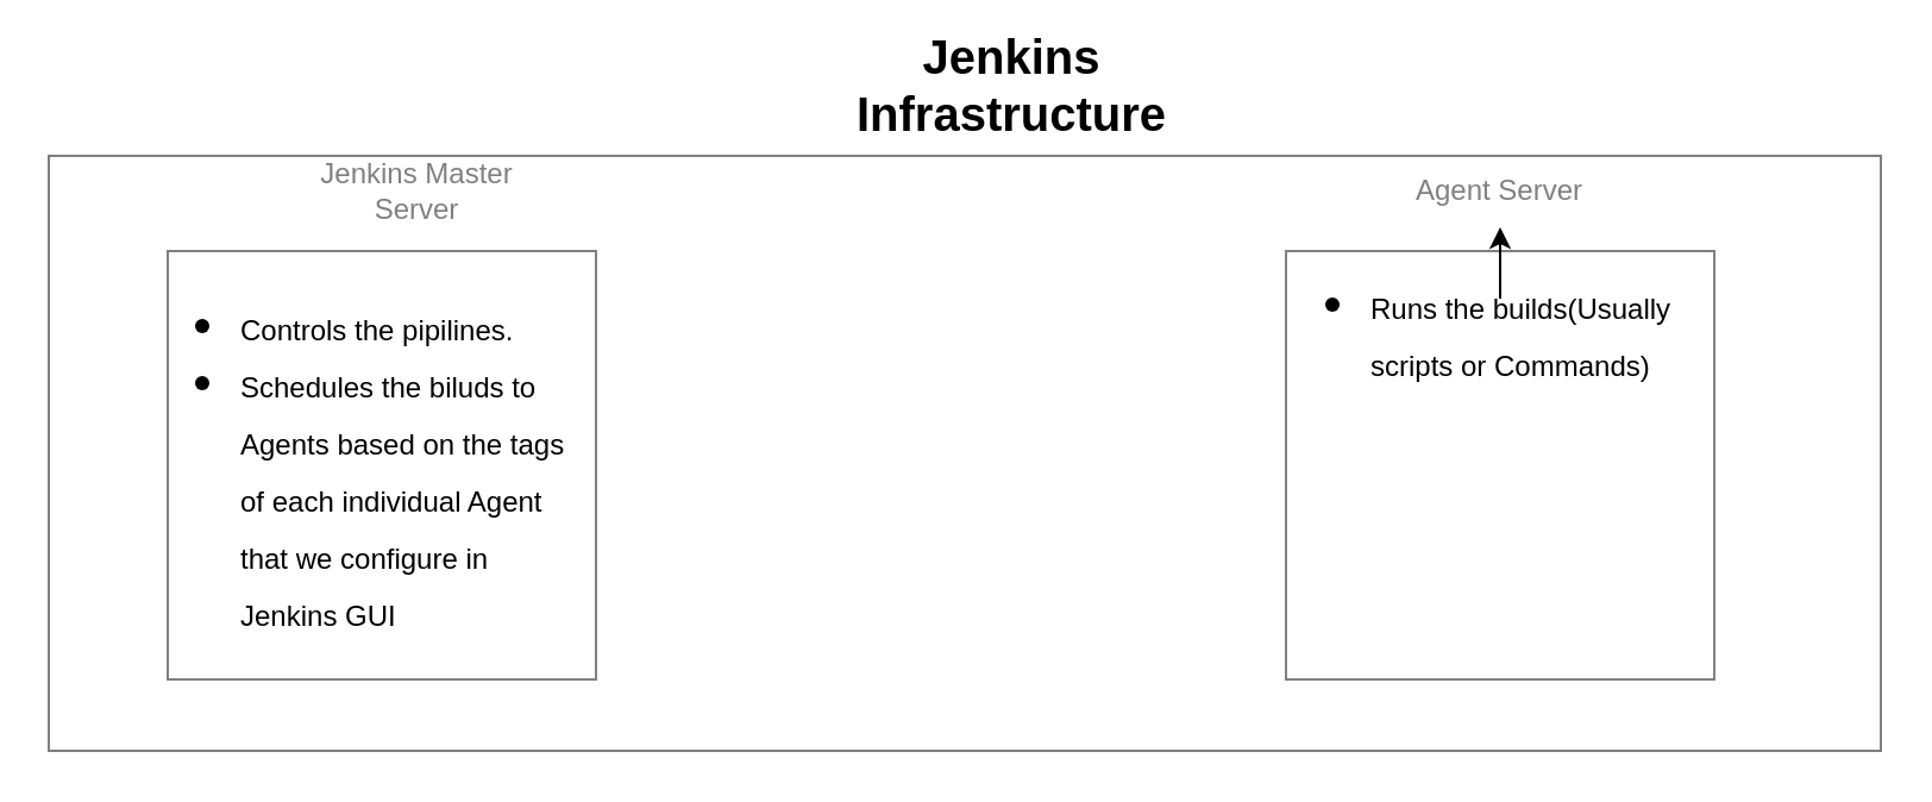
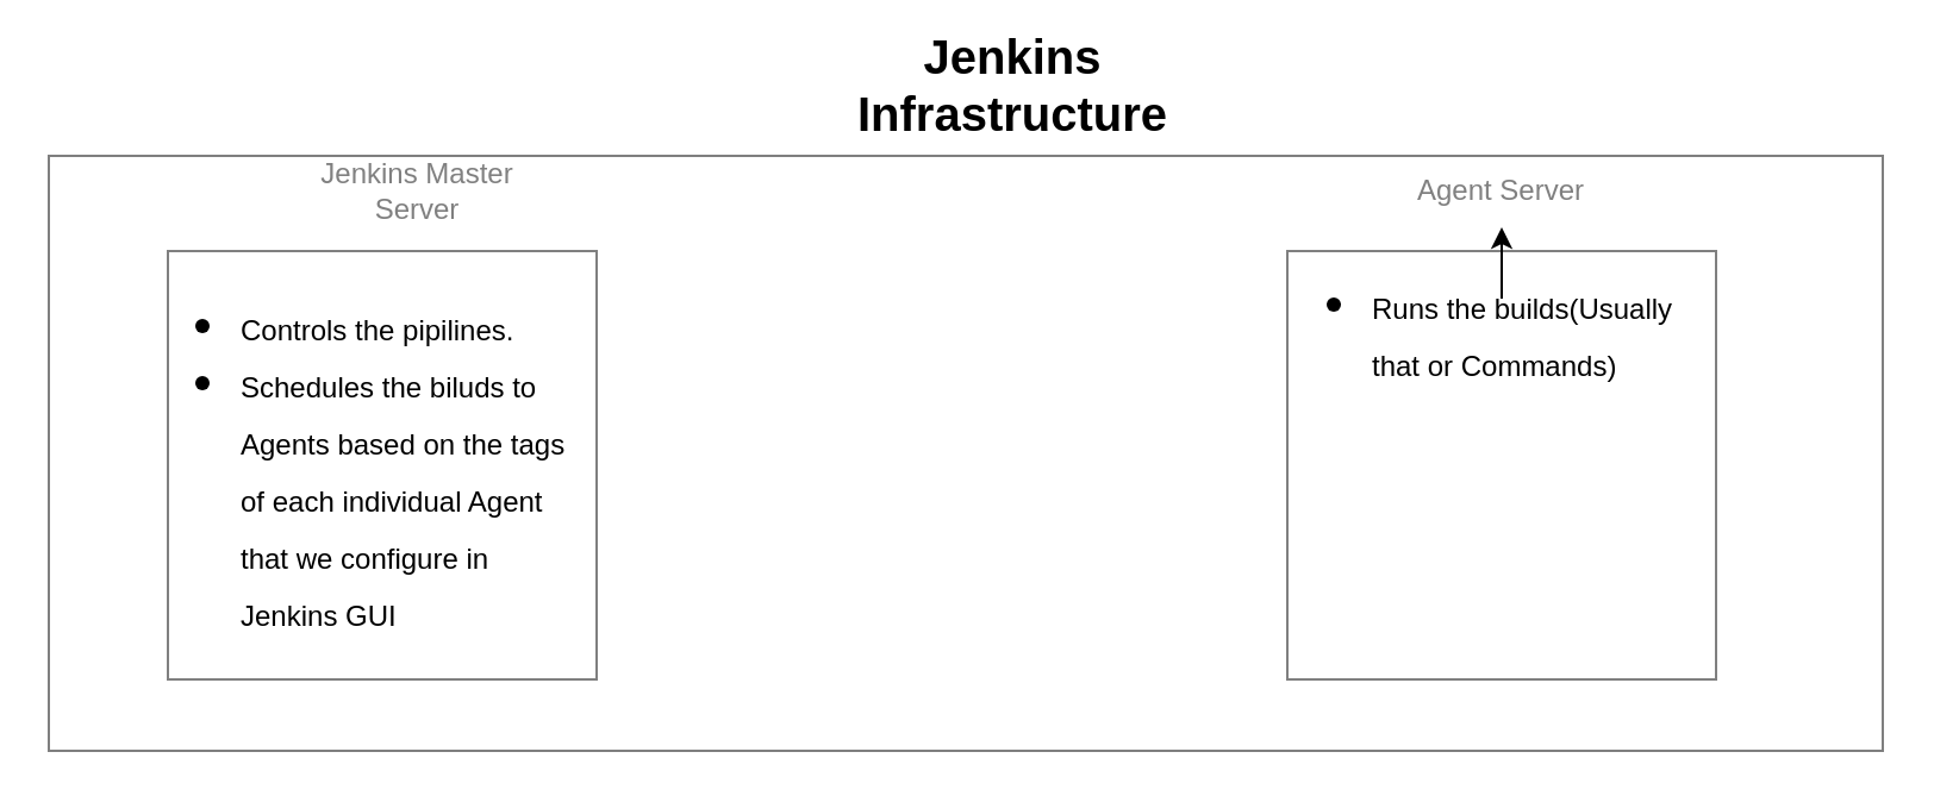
  <mxCell id="0" />
  <mxCell id="1" parent="0" />
  <mxCell id="2" value="" style="whiteSpace=wrap;html=1;aspect=fixed;" vertex="1" parent="1"><mxGeometry x="540" y="105" width="180" height="180" as="geometry" /></mxCell>
  <mxCell id="3" value="" style="whiteSpace=wrap;html=1;aspect=fixed;" vertex="1" parent="1"><mxGeometry x="70" y="105" width="180" height="180" as="geometry" /></mxCell>
  <mxCell id="4" value="Jenkins Master Server" style="text;html=1;strokeColor=none;fillColor=none;align=center;verticalAlign=middle;whiteSpace=wrap;rounded=0;" vertex="1" parent="1"><mxGeometry x="120" y="65" width="110" height="30" as="geometry" /></mxCell>
  <mxCell id="5" value="Agent Server" style="text;html=1;strokeColor=none;fillColor=none;align=center;verticalAlign=middle;whiteSpace=wrap;rounded=0;" vertex="1" parent="1"><mxGeometry x="575" y="65" width="110" height="30" as="geometry" /></mxCell>
  <mxCell id="6" value="" style="rounded=0;whiteSpace=wrap;html=1;strokeColor=default;opacity=50;" vertex="1" parent="1"><mxGeometry x="20" y="65" width="770" height="250" as="geometry" /></mxCell>
  <mxCell id="7" value="&lt;b&gt;&lt;font style=&quot;font-size: 20px;&quot;&gt;Jenkins Infrastructure&lt;/font&gt;&lt;/b&gt;" style="text;html=1;strokeColor=none;fillColor=none;align=center;verticalAlign=middle;whiteSpace=wrap;rounded=0;" vertex="1" parent="1"><mxGeometry x="350" y="20" width="150" height="30" as="geometry" /></mxCell>
  <mxCell id="8" value="&lt;p style=&quot;line-height: 60%;&quot;&gt;&lt;/p&gt;&lt;ul&gt;&lt;li style=&quot;text-align: left;&quot;&gt;&lt;font style=&quot;font-size: 12px;&quot;&gt;Controls the pipilines.&lt;/font&gt;&lt;/li&gt;&lt;li style=&quot;text-align: left;&quot;&gt;&lt;font style=&quot;font-size: 12px;&quot;&gt;Schedules the biluds to Agents based on the tags of each individual Agent that we configure in Jenkins GUI&lt;/font&gt;&lt;/li&gt;&lt;/ul&gt;&lt;p&gt;&lt;/p&gt;" style="text;html=1;strokeColor=none;fillColor=none;align=center;verticalAlign=middle;whiteSpace=wrap;rounded=0;fontSize=20;" vertex="1" parent="1"><mxGeometry x="60" y="180" width="190" height="30" as="geometry" /></mxCell>
  <mxCell id="9" value="" style="edgeStyle=orthogonalEdgeStyle;rounded=0;orthogonalLoop=1;jettySize=auto;html=1;fontSize=12;" edge="1" parent="1" source="10" target="5"><mxGeometry relative="1" as="geometry" /></mxCell>
- <mxCell id="10" value="&lt;p style=&quot;line-height: 60%;&quot;&gt;&lt;/p&gt;&lt;ul&gt;&lt;li style=&quot;text-align: left;&quot;&gt;&lt;span style=&quot;font-size: 12px; background-color: initial;&quot;&gt;Runs the builds(Usually scripts or Commands)&lt;/span&gt;&lt;br&gt;&lt;/li&gt;&lt;/ul&gt;&lt;p&gt;&lt;/p&gt;" style="text;html=1;strokeColor=none;fillColor=none;align=center;verticalAlign=middle;whiteSpace=wrap;rounded=0;fontSize=20;" vertex="1" parent="1"><mxGeometry x="535" y="125" width="190" height="25" as="geometry" /></mxCell>
+ <mxCell id="10" value="&lt;p style=&quot;line-height: 60%;&quot;&gt;&lt;/p&gt;&lt;ul&gt;&lt;li style=&quot;text-align: left;&quot;&gt;&lt;span style=&quot;font-size: 12px; background-color: initial;&quot;&gt;Runs the builds(Usually that or Commands)&lt;/span&gt;&lt;br&gt;&lt;/li&gt;&lt;/ul&gt;&lt;p&gt;&lt;/p&gt;" style="text;html=1;strokeColor=none;fillColor=none;align=center;verticalAlign=middle;whiteSpace=wrap;rounded=0;fontSize=20;" vertex="1" parent="1"><mxGeometry x="535" y="125" width="190" height="25" as="geometry" /></mxCell>
